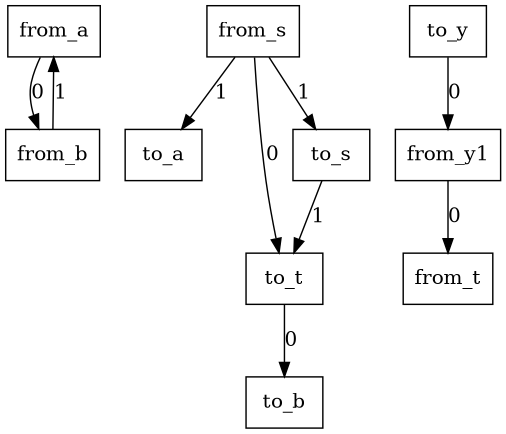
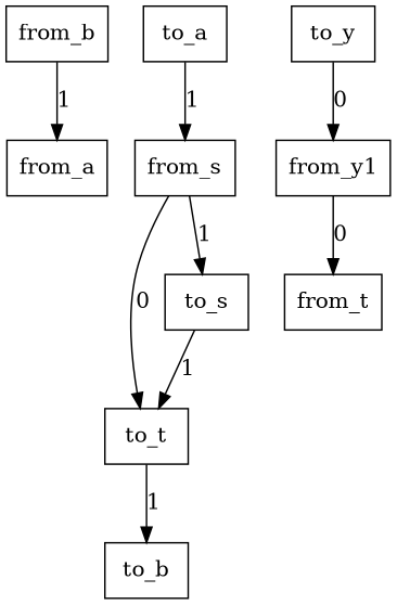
  digraph {
    rankdir=TB
    node [fillcolor=white shape=box style=filled]
    n1 [label=<from_a>]
    n2 [label=<from_b>]
    n3 [label=<from_s>]
    n4 [label=<to_a>]
    n5 [label=<to_t>]
    n6 [label=<to_s>]
    n7 [label=<to_b>]
    n8 [label=<from_y1>]
    n9 [label=<from_t>]
    n10 [label=<to_y>]
-   n1 -> n2 [label=0]
    n2 -> n1 [label=1]
-   n3 -> n4 [label=1]
+   n4 -> n3 [label=1]
    n3 -> n5 [label=0]
    n3 -> n6 [label=1]
-   n5 -> n7 [label=0]
+   n5 -> n7 [label=1]
    n6 -> n5 [label=1]
    n8 -> n9 [label=0]
    n10 -> n8 [label=0]
  }
